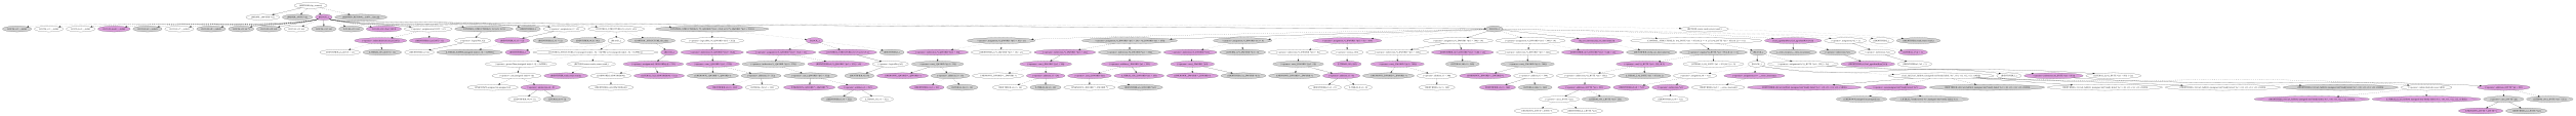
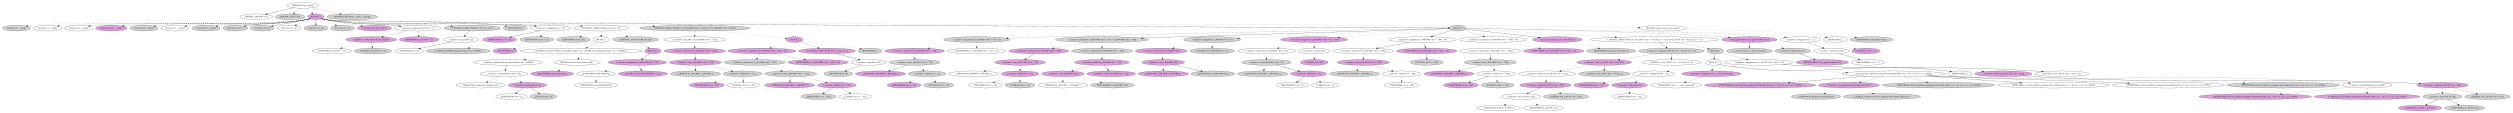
  digraph {
    fontname="Liberation Serif"
    node [fillcolor=white fontname="Liberation Serif" style=filled]
    edge [fontname="Liberation Serif" style=dotted]
    n1 [label="(METHOD,tftp_connect)"]
    n2 [label="(PARAM,_QWORD *a1)"]
    n3 [fillcolor=lightgrey label="(PARAM,_BYTE *a2)"]
    n4 [fillcolor=plum label="(BLOCK,,)"]
    n5 [fillcolor=lightgrey label="(METHOD_RETURN,__int64 __fastcall)"]
    n6 [fillcolor=lightgrey label="(LOCAL,v2: __int64)"]
    n7 [label="(LOCAL,v3: __int64)"]
    n8 [label="(LOCAL,v4: __int64)"]
    n9 [fillcolor=plum label="(LOCAL,result: __int64)"]
    n10 [fillcolor=lightgrey label="(LOCAL,v6: __int64)"]
    n11 [label="(LOCAL,v7: __int64)"]
    n12 [fillcolor=lightgrey label="(LOCAL,v8: __int64)"]
    n13 [fillcolor=lightgrey label="(LOCAL,v9: int *)"]
    n14 [fillcolor=lightgrey label="(LOCAL,v10: int)"]
    n15 [label="(LOCAL,v11: int)"]
    n16 [fillcolor=lightgrey label="(LOCAL,v12: int)"]
    n17 [fillcolor=lightgrey label="(LOCAL,v13: int)"]
    n18 [fillcolor=plum label="(LOCAL,v14: char [ 168 ])"]
    n19 [label="(<operator>.assignment,a1[167] = v2)"]
    n20 [fillcolor=lightgrey label="(CONTROL_STRUCTURE,if ( !v2 ),if ( !v2 ))"]
    n21 [fillcolor=lightgrey label="(IDENTIFIER,L,)"]
    n22 [label="(<operator>.assignment,v3 = v2)"]
    n23 [label="(CONTROL_STRUCTURE,if ( v4 ),if ( v4 ))"]
    n24 [fillcolor=lightgrey label="(CONTROL_STRUCTURE,if ( !*(_QWORD *)(v3 + 352) ),if ( !*(_QWORD *)(v3 + 352) ))"]
    n25 [fillcolor=lightgrey label="(BLOCK,,)"]
    n26 [label="(RETURN,return result;,return result;)"]
    n27 [fillcolor=plum label="(<operator>.indirectIndexAccess,a1[167])"]
    n28 [fillcolor=plum label="(IDENTIFIER,v2,a1[167] = v2)"]
    n29 [label="(<operator>.logicalNot,!v2)"]
    n30 [fillcolor=plum label="(IDENTIFIER,v3,v3 = v2)"]
    n31 [fillcolor=lightgrey label="(IDENTIFIER,v2,v3 = v2)"]
    n32 [fillcolor=lightgrey label="(IDENTIFIER,v4,if ( v4 ))"]
    n33 [label="(BLOCK,,)"]
    n34 [fillcolor=lightgrey label="(CONTROL_STRUCTURE,else,else)"]
    n35 [label="(<operator>.logicalNot,!*(_QWORD *)(v3 + 352))"]
    n36 [fillcolor=plum label="(BLOCK,,)"]
    n37 [fillcolor=lightgrey label="(<operator>.assignment,*(_QWORD *)(v3 + 16) = a1)"]
    n38 [fillcolor=lightgrey label="(<operator>.assignment,*(_DWORD *)(v3 + 24) = *((_DWORD *)a1 + 156))"]
    n39 [fillcolor=lightgrey label="(<operator>.assignment,*(_DWORD *)v3 = 0)"]
    n40 [fillcolor=plum label="(<operator>.assignment,*(_DWORD *)(v3 + 8) = -100)"]
    n41 [label="(<operator>.assignment,*(_DWORD *)(v3 + 340) = v4)"]
    n42 [label="(<operator>.assignment,*(_DWORD *)(v3 + 344) = v4)"]
    n43 [fillcolor=plum label="(tftp_set_timeouts,tftp_set_timeouts(v3))"]
    n44 [label="(CONTROL_STRUCTURE,if ( (*((_BYTE *)a1 + 951) & 2) == 0 ),if ( (*((_BYTE *)a1 + 951) & 2) == 0 ))"]
    n45 [fillcolor=plum label="(Curl_pgrsStartNow,Curl_pgrsStartNow(*a1))"]
    n46 [label="(<operator>.assignment,*a2 = 1)"]
    n47 [label="(IDENTIFIER,L,)"]
    n48 [fillcolor=lightgrey label="(IDENTIFIER,result,return result;)"]
    n49 [label="(IDENTIFIER,a1,a1[167] = v2)"]
    n50 [fillcolor=lightgrey label="(LITERAL,167,a1[167] = v2)"]
    n51 [label="(IDENTIFIER,v2,!v2)"]
    n52 [fillcolor=lightgrey label="(LITERAL,0xFFB0,(unsigned int)(v4 - 8) > 0xFFB0)"]
    n53 [fillcolor=plum label="(IDENTIFIER,L,)"]
    n54 [label="(CONTROL_STRUCTURE,if ( (unsigned int)(v4 - 8) > 0xFFB0 ),if ( (unsigned int)(v4 - 8) > 0xFFB0 ))"]
    n55 [fillcolor=plum label="(BLOCK,,)"]
    n56 [label="(<operator>.greaterThan,(unsigned int)(v4 - 8) > 0xFFB0)"]
    n57 [label="(RETURN,return result;,return result;)"]
    n58 [label="(<operator>.cast,(unsigned int)(v4 - 8))"]
    n59 [fillcolor=plum label="(IDENTIFIER,result,return result;)"]
    n60 [label="(UNKNOWN,unsigned int,unsigned int)"]
    n61 [fillcolor=plum label="(<operator>.subtraction,v4 - 8)"]
    n62 [label="(IDENTIFIER,v4,v4 - 8)"]
    n63 [fillcolor=lightgrey label="(LITERAL,8,v4 - 8)"]
    n64 [fillcolor=plum label="(<operator>.assignment,LODWORD(v4) = 512)"]
    n65 [label="(LODWORD,LODWORD(v4))"]
    n66 [fillcolor=plum label="(LITERAL,512,LODWORD(v4) = 512)"]
    n67 [label="(IDENTIFIER,v4,LODWORD(v4))"]
    n68 [fillcolor=plum label="(<operator>.indirection,*(_QWORD *)(v3 + 352))"]
    n69 [fillcolor=plum label="(<operator>.assignment,*(_QWORD *)(v3 + 352) = v6)"]
    n70 [fillcolor=plum label="(CONTROL_STRUCTURE,if ( !v6 ),if ( !v6 ))"]
    n71 [fillcolor=lightgrey label="(IDENTIFIER,L,)"]
    n72 [fillcolor=plum label="(<operator>.cast,(_QWORD *)(v3 + 352))"]
    n73 [fillcolor=lightgrey label="(UNKNOWN,_QWORD *,_QWORD *)"]
    n74 [fillcolor=lightgrey label="(<operator>.addition,v3 + 352)"]
    n75 [fillcolor=plum label="(IDENTIFIER,v3,v3 + 352)"]
    n76 [label="(LITERAL,352,v3 + 352)"]
    n77 [fillcolor=lightgrey label="(<operator>.indirection,*(_QWORD *)(v3 + 352))"]
    n78 [fillcolor=plum label="(IDENTIFIER,v6,*(_QWORD *)(v3 + 352) = v6)"]
    n79 [label="(<operator>.logicalNot,!v6)"]
    n80 [fillcolor=lightgrey label="(<operator>.cast,(_QWORD *)(v3 + 352))"]
    n81 [fillcolor=plum label="(UNKNOWN,_QWORD *,_QWORD *)"]
    n82 [fillcolor=plum label="(<operator>.addition,v3 + 352)"]
    n83 [fillcolor=lightgrey label="(IDENTIFIER,v3,v3 + 352)"]
    n84 [label="(LITERAL,352,v3 + 352)"]
    n85 [fillcolor=lightgrey label="(IDENTIFIER,v6,!v6)"]
    n86 [fillcolor=plum label="(<operator>.indirection,*(_QWORD *)(v3 + 16))"]
    n87 [label="(IDENTIFIER,a1,*(_QWORD *)(v3 + 16) = a1)"]
    n88 [fillcolor=plum label="(<operator>.indirection,*(_DWORD *)(v3 + 24))"]
    n89 [fillcolor=lightgrey label="(<operator>.indirection,*((_DWORD *)a1 + 156))"]
    n90 [fillcolor=plum label="(<operator>.indirection,*(_DWORD *)v3)"]
    n91 [fillcolor=lightgrey label="(LITERAL,0,*(_DWORD *)v3 = 0)"]
    n92 [label="(<operator>.indirection,*(_DWORD *)(v3 + 8))"]
    n93 [label="(<operator>.minus,-100)"]
    n94 [label="(<operator>.indirection,*(_DWORD *)(v3 + 340))"]
    n95 [fillcolor=plum label="(IDENTIFIER,v4,*(_DWORD *)(v3 + 340) = v4)"]
    n96 [label="(<operator>.indirection,*(_DWORD *)(v3 + 344))"]
    n97 [fillcolor=plum label="(IDENTIFIER,v4,*(_DWORD *)(v3 + 344) = v4)"]
    n98 [fillcolor=lightgrey label="(IDENTIFIER,v3,tftp_set_timeouts(v3))"]
    n99 [fillcolor=lightgrey label="(<operator>.equals,(*((_BYTE *)a1 + 951) & 2) == 0)"]
    n100 [fillcolor=lightgrey label="(BLOCK,,)"]
    n101 [fillcolor=lightgrey label="(__errno_location,__errno_location())"]
    n102 [fillcolor=lightgrey label="(<operator>.indirection,*a1)"]
    n103 [label="(<operator>.indirection,*a2)"]
    n104 [fillcolor=plum label="(LITERAL,1,*a2 = 1)"]
    n105 [fillcolor=lightgrey label="(<operator>.cast,(_QWORD *)(v3 + 16))"]
    n106 [fillcolor=plum label="(UNKNOWN,_QWORD *,_QWORD *)"]
    n107 [fillcolor=lightgrey label="(<operator>.addition,v3 + 16)"]
    n108 [fillcolor=plum label="(IDENTIFIER,v3,v3 + 16)"]
    n109 [fillcolor=lightgrey label="(LITERAL,16,v3 + 16)"]
    n110 [fillcolor=plum label="(<operator>.cast,(_DWORD *)(v3 + 24))"]
    n111 [fillcolor=plum label="(<operator>.addition,(_DWORD *)a1 + 156)"]
    n112 [label="(UNKNOWN,_DWORD *,_DWORD *)"]
    n113 [fillcolor=plum label="(<operator>.addition,v3 + 24)"]
    n114 [label="(IDENTIFIER,v3,v3 + 24)"]
    n115 [fillcolor=lightgrey label="(LITERAL,24,v3 + 24)"]
    n116 [fillcolor=plum label="(<operator>.cast,(_DWORD *)a1)"]
    n117 [fillcolor=plum label="(LITERAL,156,(_DWORD *)a1 + 156)"]
    n118 [label="(UNKNOWN,_DWORD *,_DWORD *)"]
    n119 [fillcolor=lightgrey label="(IDENTIFIER,a1,(_DWORD *)a1)"]
    n120 [fillcolor=plum label="(<operator>.cast,(_DWORD *)v3)"]
    n121 [fillcolor=plum label="(UNKNOWN,_DWORD *,_DWORD *)"]
    n122 [fillcolor=lightgrey label="(IDENTIFIER,v3,(_DWORD *)v3)"]
    n123 [fillcolor=lightgrey label="(<operator>.cast,(_DWORD *)(v3 + 8))"]
    n124 [fillcolor=plum label="(LITERAL,100,-100)"]
    n125 [fillcolor=lightgrey label="(UNKNOWN,_DWORD *,_DWORD *)"]
    n126 [fillcolor=plum label="(<operator>.addition,v3 + 8)"]
    n127 [label="(IDENTIFIER,v3,v3 + 8)"]
    n128 [label="(LITERAL,8,v3 + 8)"]
    n129 [fillcolor=plum label="(<operator>.cast,(_DWORD *)(v3 + 340))"]
    n130 [fillcolor=lightgrey label="(LITERAL,340,v3 + 340)"]
    n131 [fillcolor=lightgrey label="(UNKNOWN,_DWORD *,_DWORD *)"]
    n132 [label="(<operator>.addition,v3 + 340)"]
    n133 [label="(IDENTIFIER,v3,v3 + 340)"]
    n134 [fillcolor=lightgrey label="(<operator>.cast,(_DWORD *)(v3 + 344))"]
    n135 [fillcolor=plum label="(UNKNOWN,_DWORD *,_DWORD *)"]
    n136 [label="(<operator>.addition,v3 + 344)"]
    n137 [fillcolor=plum label="(IDENTIFIER,v3,v3 + 344)"]
    n138 [fillcolor=lightgrey label="(LITERAL,344,v3 + 344)"]
    n139 [fillcolor=plum label="(<operator>.and,*((_BYTE *)a1 + 951) & 2)"]
    n140 [label="(LITERAL,0,(*((_BYTE *)a1 + 951) & 2) == 0)"]
    n141 [label="(BLOCK,,)"]
    n142 [label="(<operators>.assignmentOr,*((_BYTE *)a1 + 951) |= 2u)"]
    n143 [label="(<operator>.indirection,*((_BYTE *)a1 + 951))"]
    n144 [fillcolor=lightgrey label="(LITERAL,2,*((_BYTE *)a1 + 951) & 2)"]
    n145 [fillcolor=plum label="(<operator>.addition,(_BYTE *)a1 + 951)"]
    n146 [label="(<operator>.cast,(_BYTE *)a1)"]
    n147 [fillcolor=lightgrey label="(LITERAL,951,(_BYTE *)a1 + 951)"]
    n148 [label="(UNKNOWN,_BYTE *,_BYTE *)"]
    n149 [label="(IDENTIFIER,a1,(_BYTE *)a1)"]
    n150 [label="(<operator>.assignment,v8 = *a1)"]
    n151 [fillcolor=plum label="(<operator>.assignment,v9 = __errno_location())"]
    n152 [label="(Curl_failf,Curl_failf(v8, (unsigned int)\"bind() failed; %s\", v10, v11, v12, v13, v14[0]))"]
    n153 [label="(IDENTIFIER,L,)"]
    n154 [fillcolor=plum label="(<operator>.indirection,*((_BYTE *)a1 + 951))"]
    n155 [label="(LITERAL,2u,*((_BYTE *)a1 + 951) |= 2u)"]
    n156 [fillcolor=plum label="(IDENTIFIER,v8,v8 = *a1)"]
    n157 [fillcolor=plum label="(<operator>.indirection,*a1)"]
    n158 [label="(IDENTIFIER,v9,v9 = __errno_location())"]
    n159 [fillcolor=plum label="(IDENTIFIER,v8,Curl_failf(v8, (unsigned int)\"bind() failed; %s\", v10, v11, v12, v13, v14[0]))"]
    n160 [fillcolor=plum label="(<operator>.cast,(unsigned int)\"bind() failed; %s\")"]
    n161 [fillcolor=lightgrey label="(IDENTIFIER,v10,Curl_failf(v8, (unsigned int)\"bind() failed; %s\", v10, v11, v12, v13, v14[0]))"]
    n162 [label="(IDENTIFIER,v11,Curl_failf(v8, (unsigned int)\"bind() failed; %s\", v10, v11, v12, v13, v14[0]))"]
    n163 [label="(IDENTIFIER,v12,Curl_failf(v8, (unsigned int)\"bind() failed; %s\", v10, v11, v12, v13, v14[0]))"]
    n164 [fillcolor=lightgrey label="(IDENTIFIER,v13,Curl_failf(v8, (unsigned int)\"bind() failed; %s\", v10, v11, v12, v13, v14[0]))"]
    n165 [label="(<operator>.indirectIndexAccess,v14[0])"]
    n166 [label="(IDENTIFIER,a1,v8 = *a1)"]
    n167 [fillcolor=lightgrey label="(UNKNOWN,unsigned int,unsigned int)"]
    n168 [fillcolor=lightgrey label="(LITERAL,\"bind() failed; %s\",(unsigned int)\"bind() failed; %s\")"]
    n169 [fillcolor=plum label="(IDENTIFIER,v14,Curl_failf(v8, (unsigned int)\"bind() failed; %s\", v10, v11, v12, v13, v14[0]))"]
    n170 [fillcolor=plum label="(LITERAL,0,Curl_failf(v8, (unsigned int)\"bind() failed; %s\", v10, v11, v12, v13, v14[0]))"]
    n171 [fillcolor=plum label="(<operator>.addition,(_BYTE *)a1 + 951)"]
    n172 [fillcolor=lightgrey label="(<operator>.cast,(_BYTE *)a1)"]
    n173 [fillcolor=lightgrey label="(LITERAL,951,(_BYTE *)a1 + 951)"]
    n174 [fillcolor=plum label="(UNKNOWN,_BYTE *,_BYTE *)"]
    n175 [fillcolor=lightgrey label="(IDENTIFIER,a1,(_BYTE *)a1)"]
    n176 [fillcolor=plum label="(IDENTIFIER,a1,Curl_pgrsStartNow(*a1))"]
    n177 [label="(IDENTIFIER,a2,*a2 = 1)"]
    n1 -> n2 [style=solid]
    n1 -> n3 [style=dashed]
    n1 -> n4
    n1 -> n5 [style=dashed]
    n4 -> n6
    n4 -> n7
    n4 -> n8 [style=dashed]
    n4 -> n9 [style=dashed]
    n4 -> n10 [style=dashed]
    n4 -> n11 [style=dashed]
    n4 -> n12
    n4 -> n13 [style=solid]
    n4 -> n14 [style=solid]
    n4 -> n15 [style=dashed]
    n4 -> n16 [style=solid]
    n4 -> n17
    n4 -> n18 [style=dashed]
    n4 -> n19 [style=solid]
    n4 -> n20
    n4 -> n21 [style=dashed]
    n4 -> n22 [style=solid]
    n4 -> n23
    n4 -> n24
    n4 -> n25 [style=solid]
    n4 -> n26
    n19 -> n27 [style=dashed]
    n19 -> n28
    n20 -> n29 [style=solid]
    n22 -> n30 [style=solid]
    n22 -> n31
    n23 -> n32
    n23 -> n33
    n23 -> n34
    n24 -> n35
    n24 -> n36
    n25 -> n37 [style=dashed]
    n25 -> n38 [style=solid]
    n25 -> n39
    n25 -> n40
    n25 -> n41 [style=solid]
    n25 -> n42 [style=dashed]
    n25 -> n43 [style=solid]
    n25 -> n44
    n25 -> n45 [style=dashed]
    n25 -> n46
    n25 -> n47
    n26 -> n48
    n27 -> n49
    n27 -> n50 [style=dashed]
    n29 -> n51 [style=solid]
    n30 -> n52
    n33 -> n53
    n33 -> n54 [style=dashed]
    n34 -> n55 [style=dashed]
    n35 -> n68
    n36 -> n69
    n36 -> n70 [style=dashed]
    n36 -> n71
    n37 -> n86
    n37 -> n87
    n38 -> n88 [style=dashed]
    n38 -> n89
    n39 -> n90
    n39 -> n91
    n40 -> n92
    n40 -> n93 [style=dashed]
    n41 -> n94 [style=solid]
    n41 -> n95 [style=solid]
-   n42 -> n96 [style=dashed]
    n42 -> n97
    n43 -> n98
    n44 -> n99 [style=solid]
    n44 -> n100 [style=dashed]
    n45 -> n101 [style=solid]
    n45 -> n102
    n46 -> n103 [style=solid]
    n46 -> n104
    n54 -> n56
    n54 -> n57
    n55 -> n64 [style=solid]
    n56 -> n58 [style=solid]
    n57 -> n59
    n58 -> n60 [style=dashed]
    n58 -> n61 [style=dashed]
    n61 -> n62 [style=solid]
    n61 -> n63 [style=solid]
    n64 -> n65
    n64 -> n66 [style=solid]
    n65 -> n67
    n68 -> n72 [style=solid]
    n69 -> n77 [style=dashed]
    n69 -> n78 [style=dashed]
    n70 -> n79 [style=solid]
    n72 -> n73 [style=solid]
    n72 -> n74 [style=dashed]
    n74 -> n75
    n74 -> n76 [style=solid]
    n77 -> n80 [style=dashed]
    n79 -> n85 [style=solid]
    n80 -> n81 [style=solid]
    n80 -> n82 [style=dashed]
    n82 -> n83 [style=solid]
    n82 -> n84 [style=solid]
    n86 -> n105
    n88 -> n110 [style=solid]
    n89 -> n111
    n90 -> n120
    n92 -> n123
    n93 -> n124
    n94 -> n129 [style=dashed]
    n95 -> n130 [style=solid]
    n96 -> n134 [style=solid]
    n99 -> n139 [style=dashed]
    n99 -> n140 [style=solid]
    n100 -> n141 [style=solid]
    n100 -> n142 [style=dashed]
    n102 -> n176 [style=solid]
    n103 -> n177 [style=solid]
    n105 -> n106 [style=solid]
    n105 -> n107 [style=dashed]
    n107 -> n108
    n107 -> n109 [style=dashed]
    n110 -> n112
    n110 -> n113 [style=dashed]
    n111 -> n116 [style=dashed]
    n111 -> n117 [style=solid]
    n113 -> n114 [style=dashed]
    n113 -> n115 [style=dashed]
    n116 -> n118 [style=dashed]
    n116 -> n119
    n120 -> n121 [style=dashed]
    n120 -> n122 [style=solid]
    n123 -> n125
    n123 -> n126 [style=solid]
    n126 -> n127 [style=solid]
    n126 -> n128 [style=dashed]
    n129 -> n131 [style=dashed]
    n129 -> n132 [style=dashed]
    n132 -> n133 [style=dashed]
    n134 -> n135 [style=solid]
    n134 -> n136
    n136 -> n137 [style=solid]
    n136 -> n138
    n139 -> n143 [style=dashed]
    n139 -> n144 [style=solid]
    n141 -> n150
    n141 -> n151
    n141 -> n152
    n141 -> n153 [style=solid]
    n142 -> n154
    n142 -> n155 [style=solid]
    n143 -> n145
    n145 -> n146 [style=solid]
    n145 -> n147 [style=dashed]
    n146 -> n148
    n146 -> n149
    n150 -> n156 [style=dashed]
    n150 -> n157
    n151 -> n158 [style=dashed]
    n152 -> n159 [style=solid]
    n152 -> n160 [style=dashed]
    n152 -> n161 [style=dashed]
    n152 -> n162 [style=solid]
    n152 -> n163 [style=solid]
    n152 -> n164
    n152 -> n165 [style=dashed]
    n154 -> n171 [style=solid]
    n157 -> n166
    n160 -> n167
    n160 -> n168
    n165 -> n169 [style=dashed]
    n165 -> n170
    n171 -> n172
    n171 -> n173 [style=dashed]
    n172 -> n174 [style=solid]
    n172 -> n175 [style=solid]
  }
